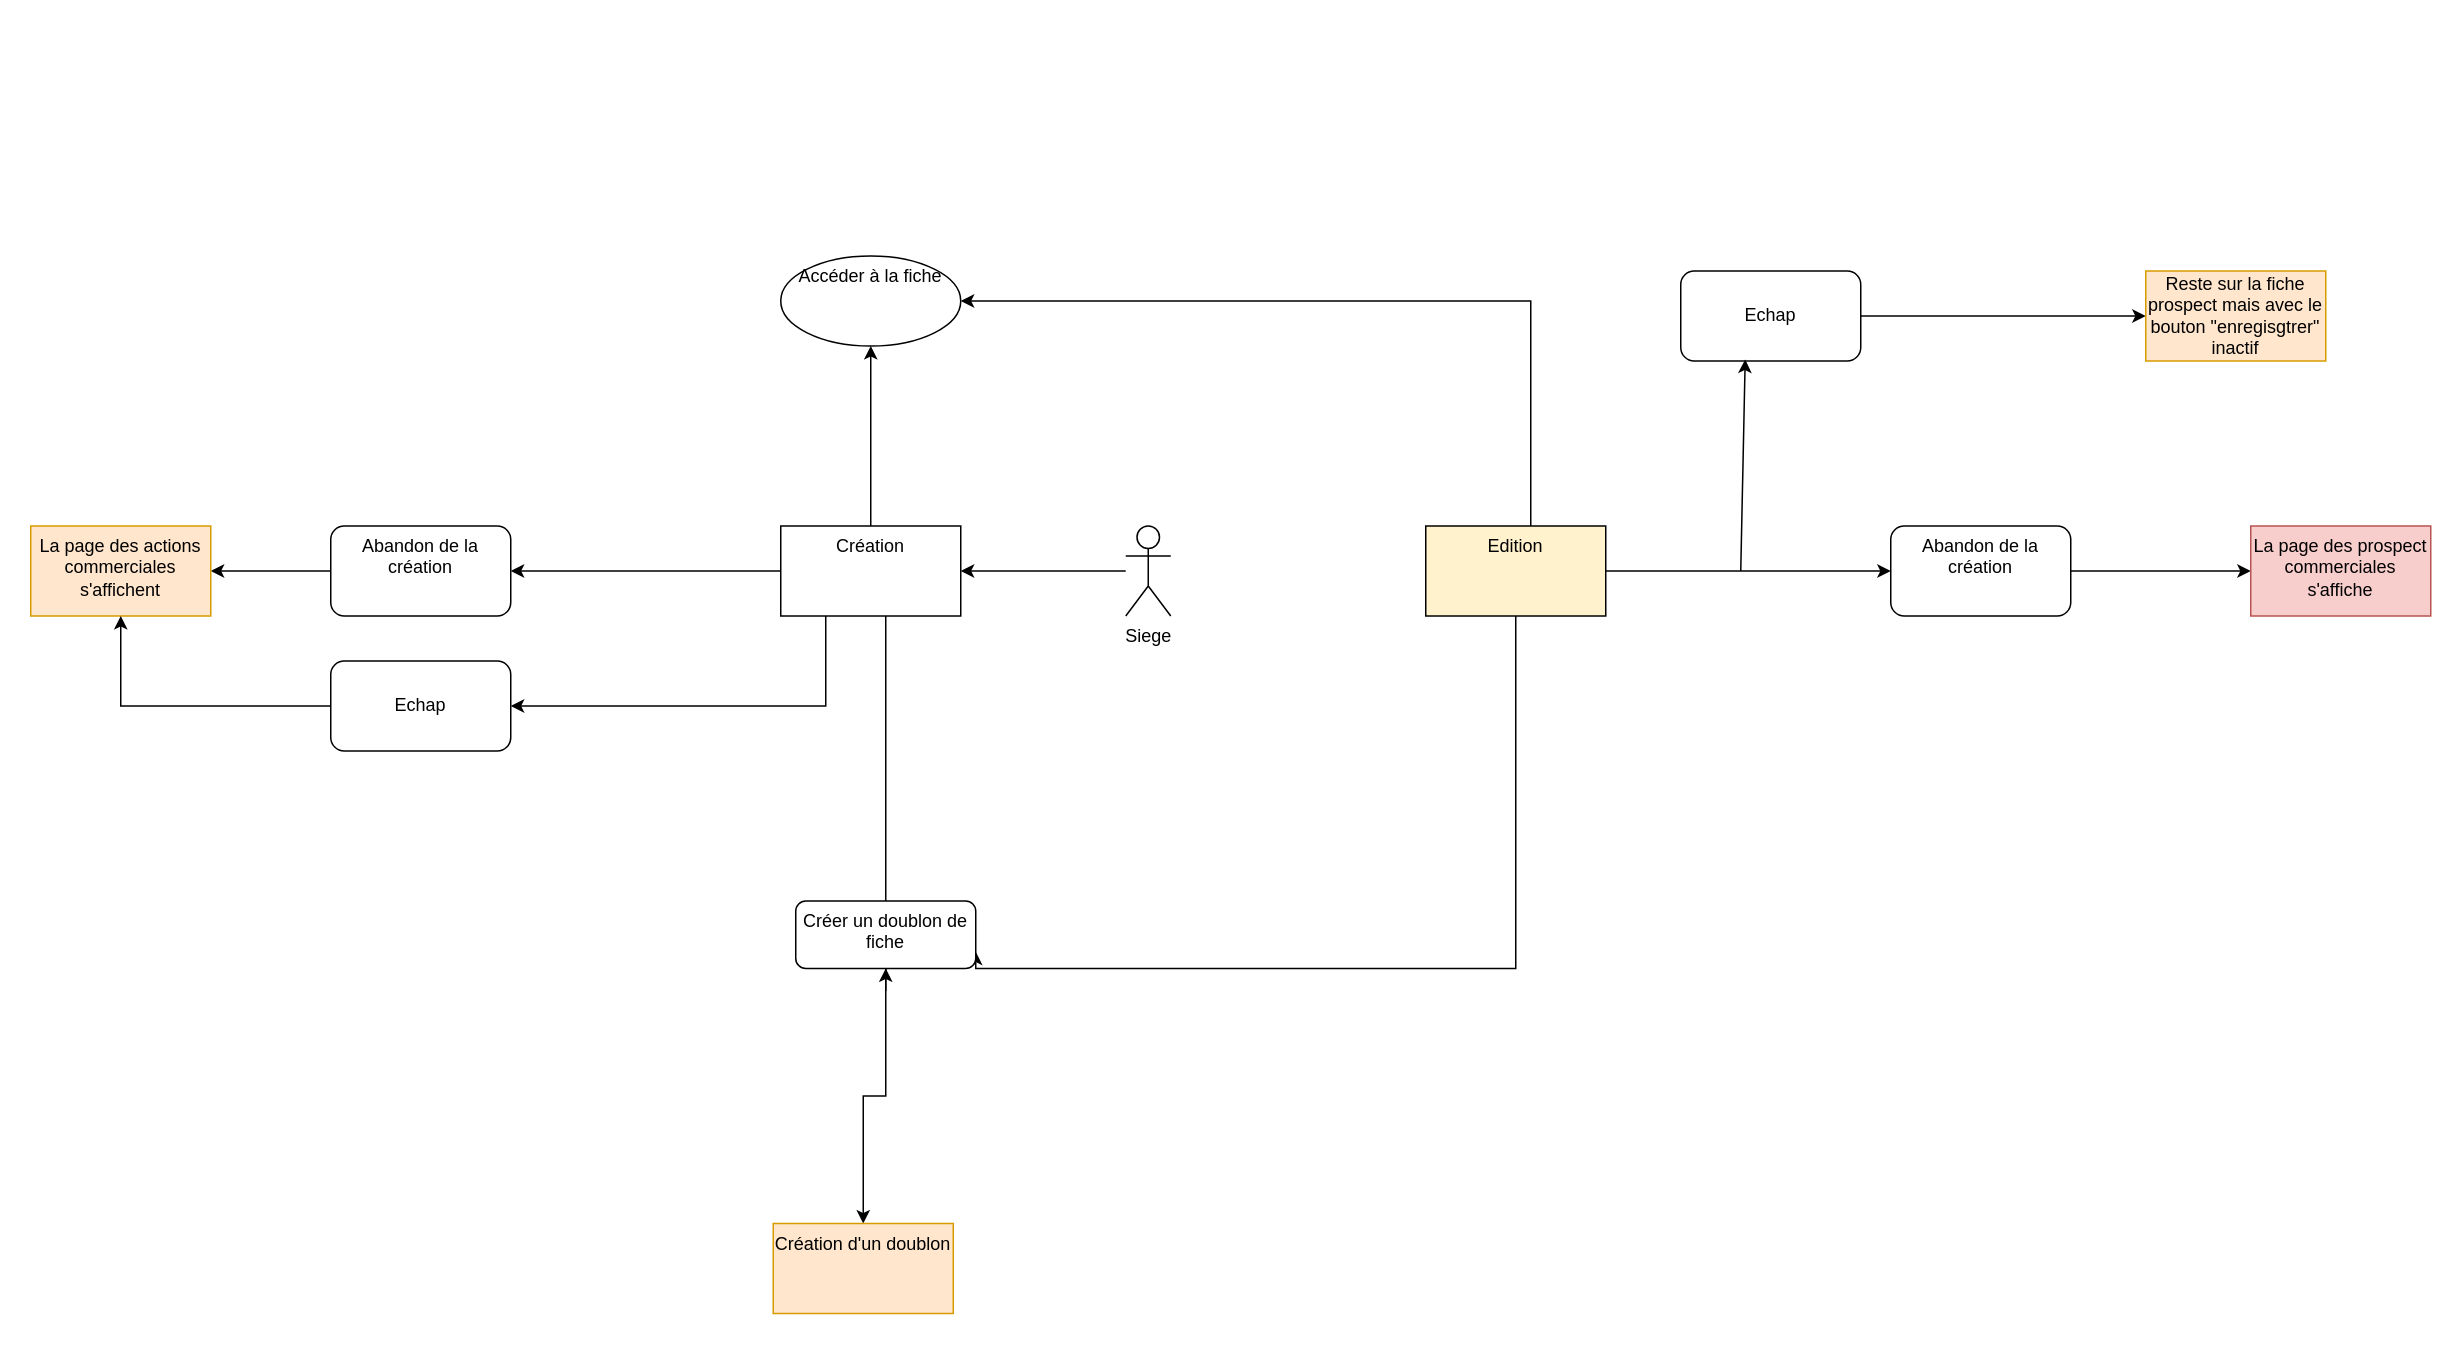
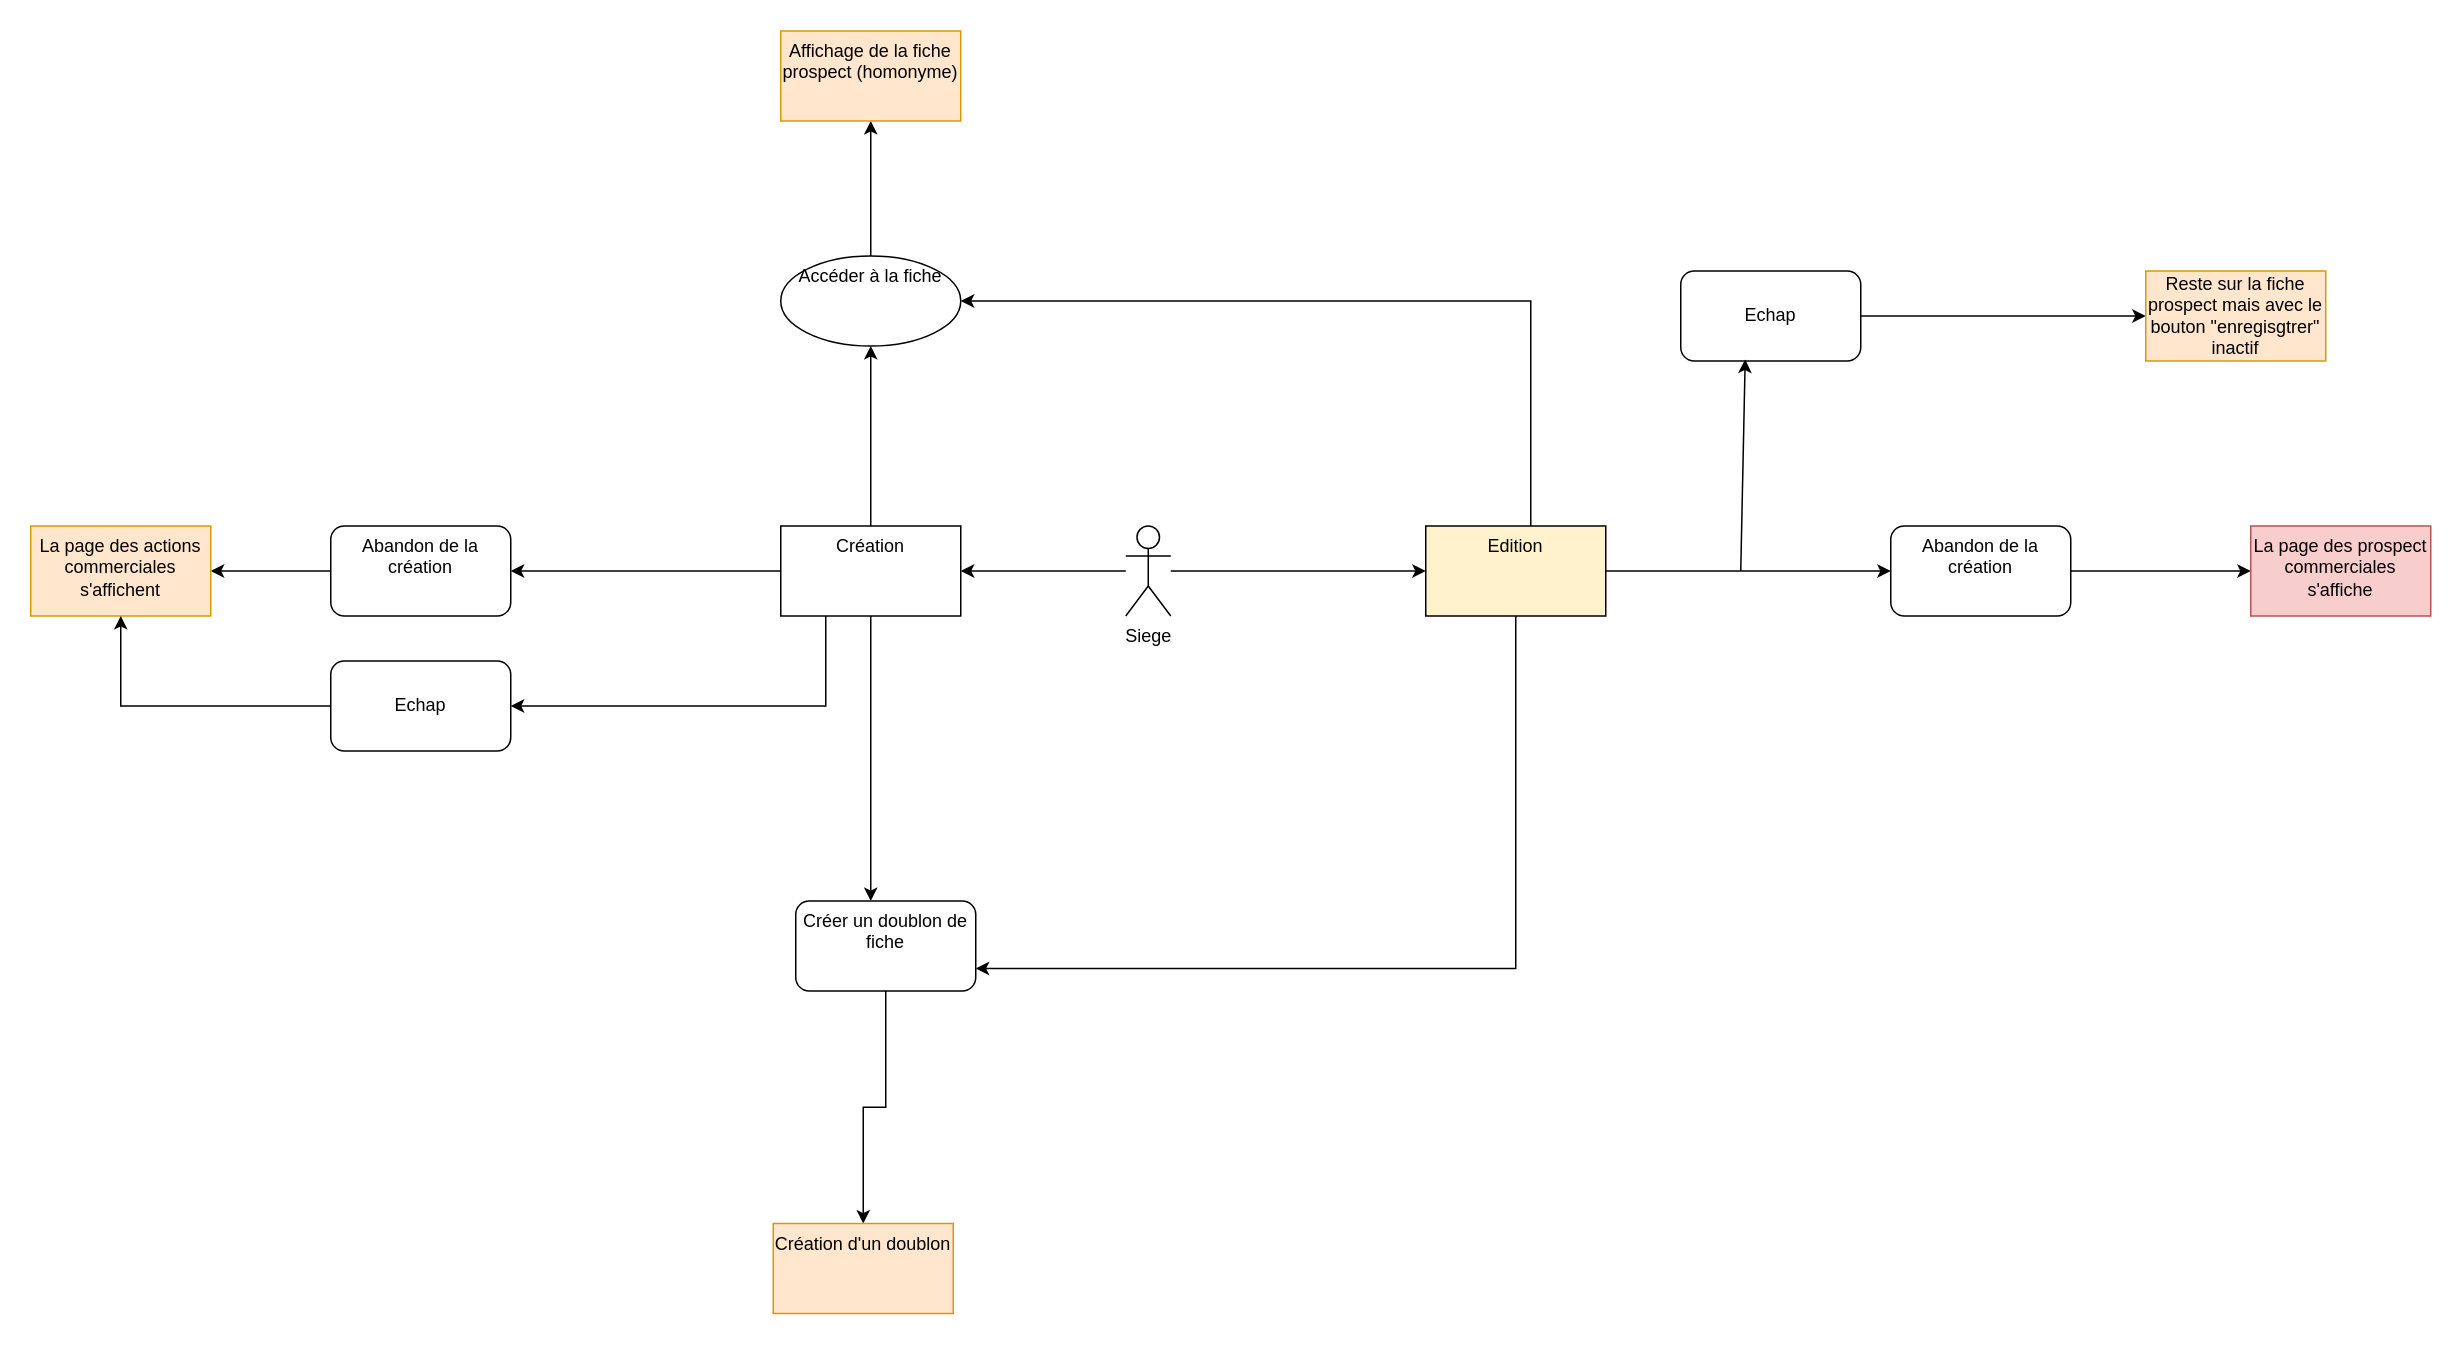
  <mxCell id="0" />
  <mxCell id="1" parent="0" />
  <mxCell id="2" value="" style="edgeStyle=orthogonalEdgeStyle;rounded=0;orthogonalLoop=1;jettySize=auto;html=1;" parent="1" source="4" target="8" edge="1"><mxGeometry relative="1" as="geometry" /></mxCell>
+ <mxCell id="3" value="" style="edgeStyle=orthogonalEdgeStyle;rounded=0;orthogonalLoop=1;jettySize=auto;html=1;" parent="1" source="4" target="12" edge="1"><mxGeometry relative="1" as="geometry" /></mxCell>
  <mxCell id="4" value="Siege" style="shape=umlActor;verticalLabelPosition=bottom;verticalAlign=top;html=1;outlineConnect=0;" parent="1" vertex="1"><mxGeometry x="750" y="350" width="30" height="60" as="geometry" /></mxCell>
  <mxCell id="5" value="" style="edgeStyle=orthogonalEdgeStyle;rounded=0;orthogonalLoop=1;jettySize=auto;html=1;" parent="1" source="8" target="14" edge="1"><mxGeometry relative="1" as="geometry"><Array as="points"><mxPoint x="590" y="660" /></Array></mxGeometry></mxCell>
  <mxCell id="6" value="" style="edgeStyle=orthogonalEdgeStyle;rounded=0;orthogonalLoop=1;jettySize=auto;html=1;" parent="1" source="8" target="16" edge="1"><mxGeometry relative="1" as="geometry" /></mxCell>
  <mxCell id="7" value="" style="edgeStyle=orthogonalEdgeStyle;rounded=0;orthogonalLoop=1;jettySize=auto;html=1;" parent="1" source="8" target="18" edge="1"><mxGeometry relative="1" as="geometry" /></mxCell>
  <mxCell id="8" value="Création" style="whiteSpace=wrap;html=1;verticalAlign=top;" parent="1" vertex="1"><mxGeometry x="520" y="350" width="120" height="60" as="geometry" /></mxCell>
  <mxCell id="9" style="edgeStyle=orthogonalEdgeStyle;rounded=0;orthogonalLoop=1;jettySize=auto;html=1;entryX=1;entryY=0.5;entryDx=0;entryDy=0;startArrow=none;startFill=0;endArrow=classic;endFill=1;" parent="1" source="12" target="18" edge="1"><mxGeometry relative="1" as="geometry"><Array as="points"><mxPoint x="1020" y="200" /></Array></mxGeometry></mxCell>
  <mxCell id="10" style="edgeStyle=orthogonalEdgeStyle;rounded=0;orthogonalLoop=1;jettySize=auto;html=1;entryX=1;entryY=0.75;entryDx=0;entryDy=0;startArrow=none;startFill=0;endArrow=classic;endFill=1;" parent="1" source="12" target="14" edge="1"><mxGeometry relative="1" as="geometry"><Array as="points"><mxPoint x="1010" y="645" /></Array></mxGeometry></mxCell>
  <mxCell id="11" value="" style="edgeStyle=orthogonalEdgeStyle;rounded=0;orthogonalLoop=1;jettySize=auto;html=1;startArrow=none;startFill=0;endArrow=classic;endFill=1;" parent="1" source="12" target="26" edge="1"><mxGeometry relative="1" as="geometry" /></mxCell>
  <mxCell id="12" value="Edition" style="whiteSpace=wrap;html=1;verticalAlign=top;fillColor=#fff2cc;" parent="1" vertex="1"><mxGeometry x="950" y="350" width="120" height="60" as="geometry" /></mxCell>
  <mxCell id="13" value="" style="edgeStyle=orthogonalEdgeStyle;rounded=0;orthogonalLoop=1;jettySize=auto;html=1;" parent="1" source="14" target="19" edge="1"><mxGeometry relative="1" as="geometry" /></mxCell>
- <mxCell id="14" value="Créer un doublon de fiche" style="whiteSpace=wrap;html=1;verticalAlign=top;rounded=1;" parent="1" vertex="1"><mxGeometry x="530" y="600" width="120" height="45" as="geometry" /></mxCell>
+ <mxCell id="14" value="Créer un doublon de fiche" style="whiteSpace=wrap;html=1;verticalAlign=top;rounded=1;" parent="1" vertex="1"><mxGeometry x="530" y="600" width="120" height="60" as="geometry" /></mxCell>
  <mxCell id="15" value="" style="edgeStyle=orthogonalEdgeStyle;rounded=0;orthogonalLoop=1;jettySize=auto;html=1;" parent="1" source="16" target="20" edge="1"><mxGeometry relative="1" as="geometry" /></mxCell>
  <mxCell id="16" value="Abandon de la création" style="whiteSpace=wrap;html=1;verticalAlign=top;rounded=1;" parent="1" vertex="1"><mxGeometry x="220" y="350" width="120" height="60" as="geometry" /></mxCell>
+ <mxCell id="17" value="" style="edgeStyle=orthogonalEdgeStyle;rounded=0;orthogonalLoop=1;jettySize=auto;html=1;" parent="1" source="18" target="21" edge="1"><mxGeometry relative="1" as="geometry" /></mxCell>
  <mxCell id="18" value="Accéder à la fiche" style="ellipse;whiteSpace=wrap;html=1;verticalAlign=top;" parent="1" vertex="1"><mxGeometry x="520" y="170" width="120" height="60" as="geometry" /></mxCell>
  <mxCell id="19" value="Création d'un doublon" style="whiteSpace=wrap;html=1;verticalAlign=top;fillColor=#ffe6cc;strokeColor=#d79b00;" parent="1" vertex="1"><mxGeometry x="515" y="815" width="120" height="60" as="geometry" /></mxCell>
  <mxCell id="20" value="La page des actions commerciales s'affichent" style="whiteSpace=wrap;html=1;verticalAlign=top;fillColor=#ffe6cc;strokeColor=#d79b00;" parent="1" vertex="1"><mxGeometry x="20" y="350" width="120" height="60" as="geometry" /></mxCell>
+ <mxCell id="21" value="Affichage de la fiche prospect (homonyme)" style="whiteSpace=wrap;html=1;verticalAlign=top;fillColor=#ffe6cc;strokeColor=#d79b00;" parent="1" vertex="1"><mxGeometry x="520" y="20" width="120" height="60" as="geometry" /></mxCell>
  <mxCell id="22" style="edgeStyle=orthogonalEdgeStyle;rounded=0;orthogonalLoop=1;jettySize=auto;html=1;entryX=0.5;entryY=1;entryDx=0;entryDy=0;" parent="1" source="24" target="20" edge="1"><mxGeometry relative="1" as="geometry" /></mxCell>
  <mxCell id="23" style="edgeStyle=orthogonalEdgeStyle;rounded=0;orthogonalLoop=1;jettySize=auto;html=1;entryX=0.25;entryY=1;entryDx=0;entryDy=0;endArrow=none;endFill=0;startArrow=classic;startFill=1;" parent="1" source="24" target="8" edge="1"><mxGeometry relative="1" as="geometry" /></mxCell>
  <mxCell id="24" value="Echap" style="rounded=1;whiteSpace=wrap;html=1;" parent="1" vertex="1"><mxGeometry x="220" y="440" width="120" height="60" as="geometry" /></mxCell>
  <mxCell id="25" value="" style="edgeStyle=orthogonalEdgeStyle;rounded=0;orthogonalLoop=1;jettySize=auto;html=1;startArrow=none;startFill=0;endArrow=classic;endFill=1;" parent="1" source="26" target="27" edge="1"><mxGeometry relative="1" as="geometry" /></mxCell>
  <mxCell id="26" value="Abandon de la création" style="whiteSpace=wrap;html=1;verticalAlign=top;rounded=1;" parent="1" vertex="1"><mxGeometry x="1260" y="350" width="120" height="60" as="geometry" /></mxCell>
  <mxCell id="27" value="&lt;span&gt;La page des prospect commerciales s'affiche&lt;/span&gt;" style="whiteSpace=wrap;html=1;verticalAlign=top;fillColor=#f8cecc;strokeColor=#b85450;" parent="1" vertex="1"><mxGeometry x="1500" y="350" width="120" height="60" as="geometry" /></mxCell>
  <mxCell id="28" value="" style="edgeStyle=orthogonalEdgeStyle;rounded=0;orthogonalLoop=1;jettySize=auto;html=1;startArrow=none;startFill=0;endArrow=classic;endFill=1;" parent="1" source="29" target="31" edge="1"><mxGeometry relative="1" as="geometry" /></mxCell>
  <mxCell id="29" value="Echap" style="rounded=1;whiteSpace=wrap;html=1;" parent="1" vertex="1"><mxGeometry x="1120" y="180" width="120" height="60" as="geometry" /></mxCell>
  <mxCell id="30" value="" style="endArrow=classic;html=1;entryX=0.358;entryY=0.983;entryDx=0;entryDy=0;entryPerimeter=0;" parent="1" edge="1" target="29"><mxGeometry width="50" height="50" relative="1" as="geometry"><mxPoint x="1160" y="380" as="sourcePoint" /><mxPoint x="1260" as="targetPoint" y="250" /></mxGeometry></mxCell>
  <mxCell id="31" value="Reste sur la fiche prospect mais avec le bouton &quot;enregisgtrer&quot; inactif" style="whiteSpace=wrap;html=1;rounded=0;fillColor=#ffe6cc;strokeColor=#d79b00;" parent="1" vertex="1"><mxGeometry x="1430" y="180" width="120" height="60" as="geometry" /></mxCell>
